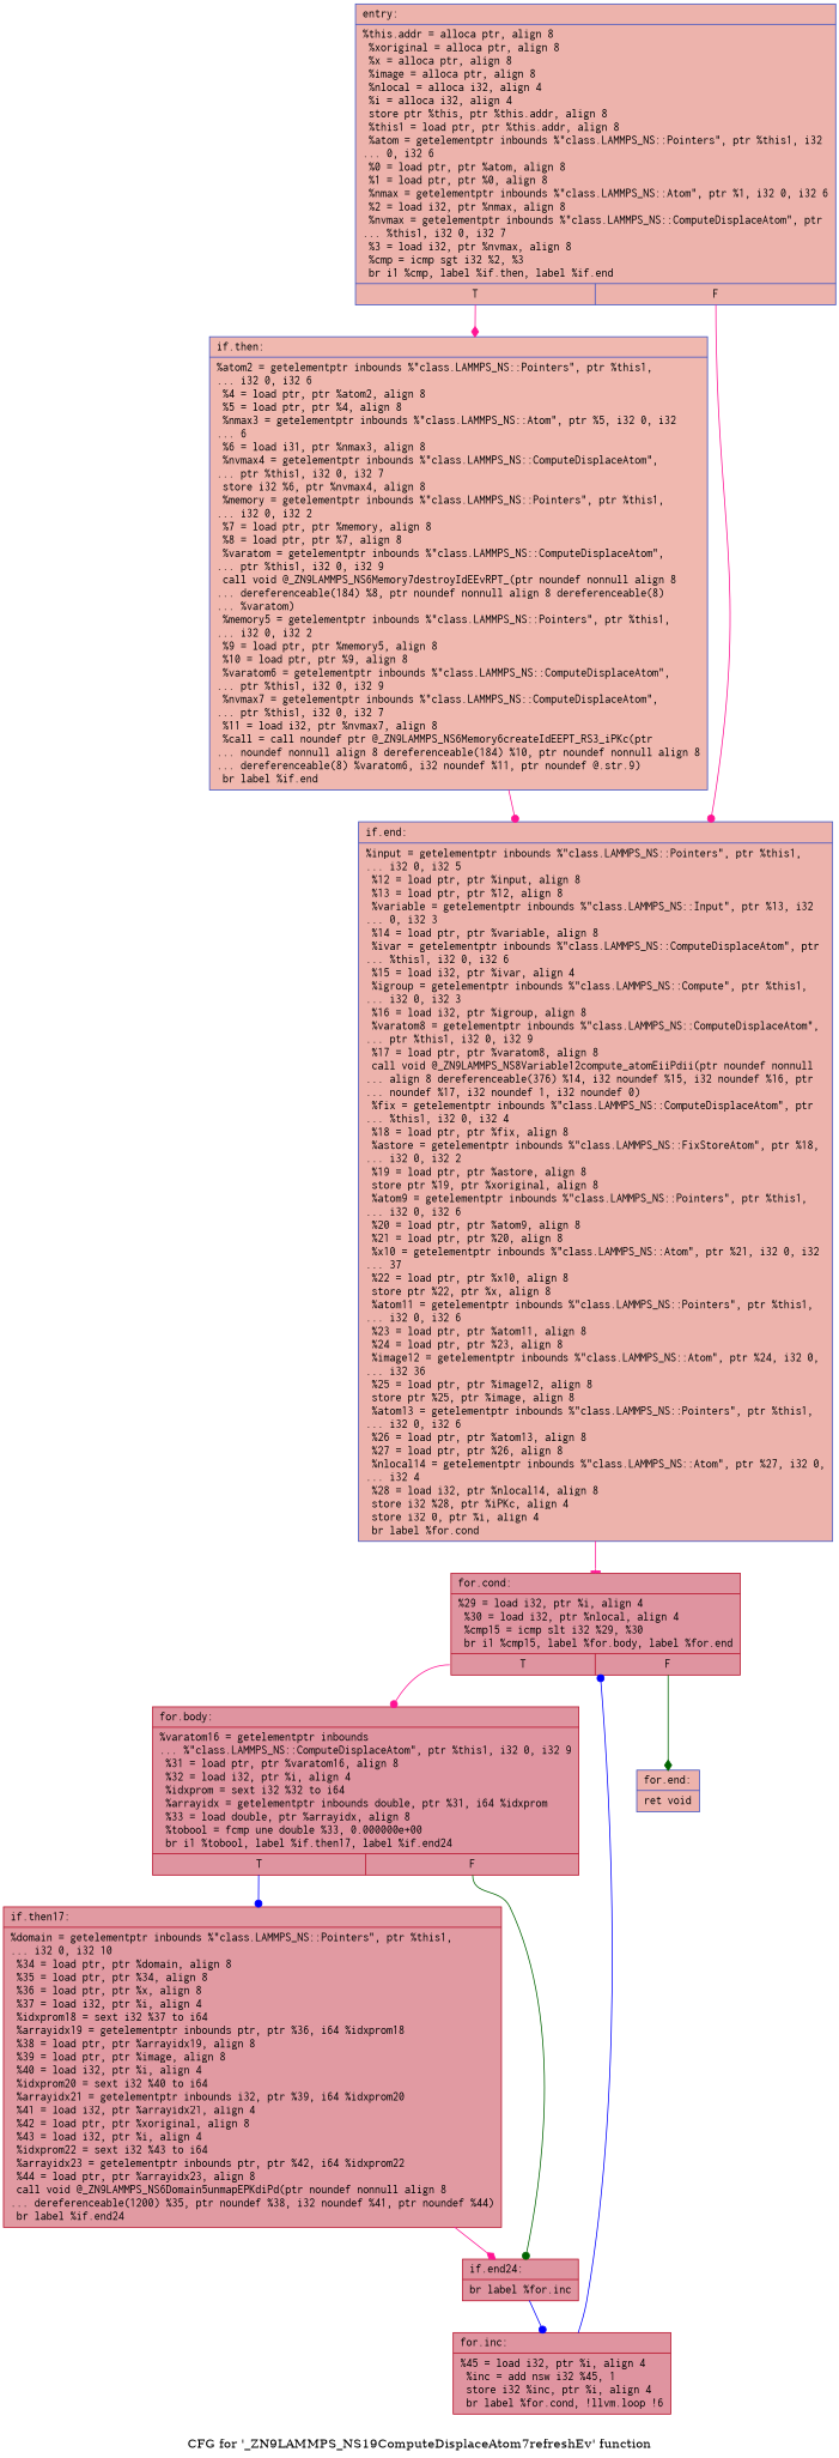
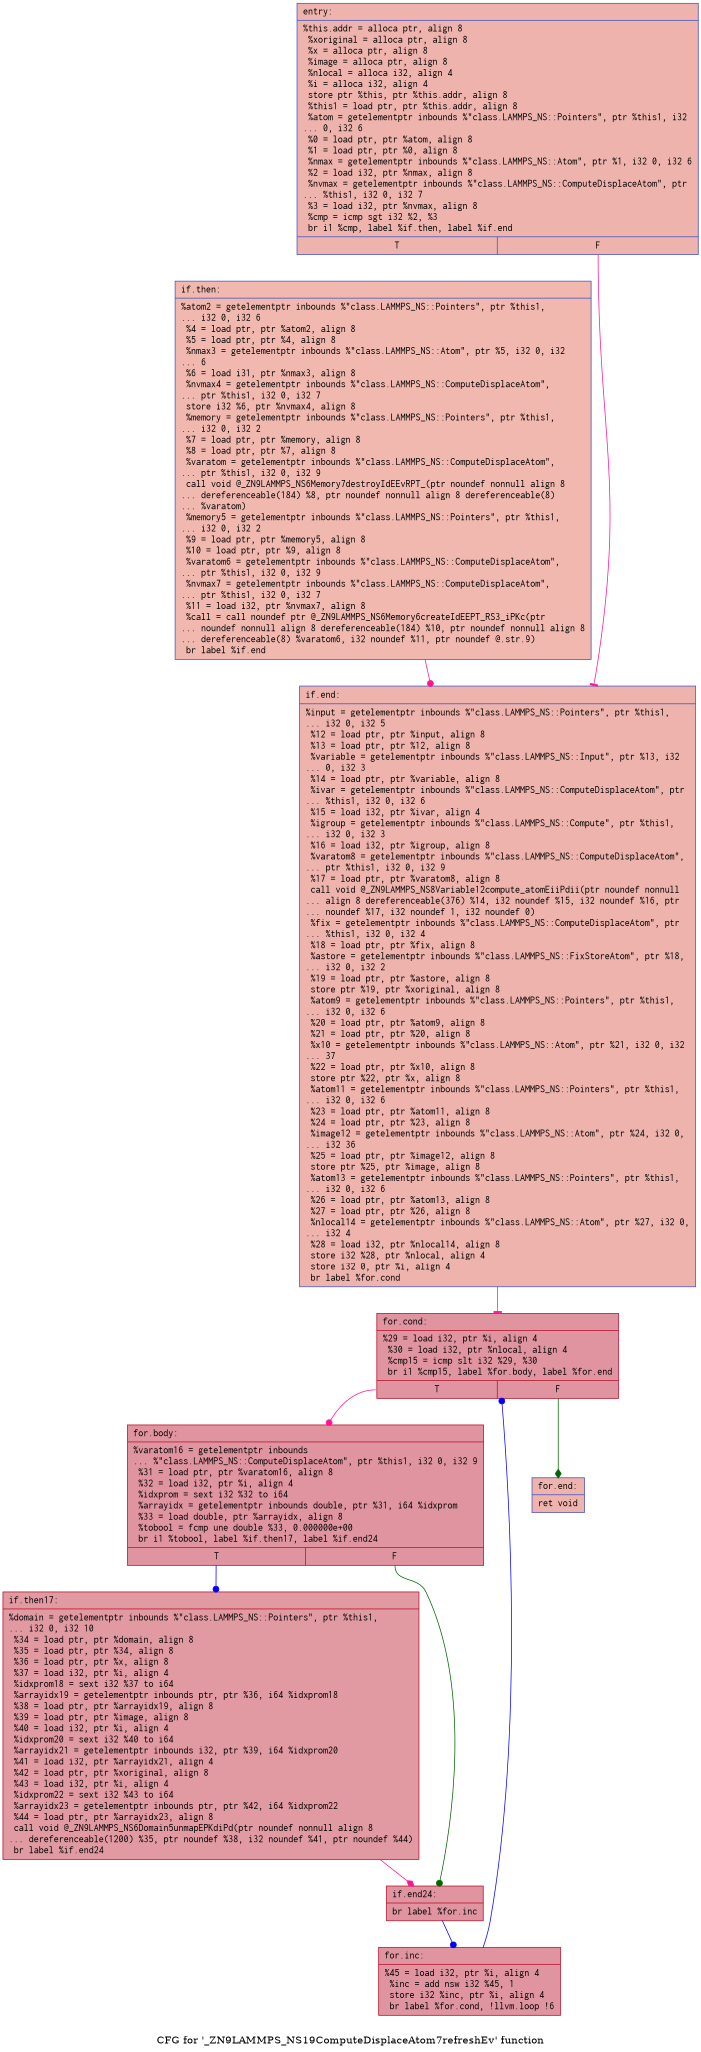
  digraph {
    label="CFG for '_ZN9LAMMPS_NS19ComputeDisplaceAtom7refreshEv' function"
    node [color="#b70d28ff" fillcolor="#b70d2870" fontname=Courier shape=record style=filled]
    edge [arrowhead=dot color=deeppink]
    n1 [color="#3d50c3ff" fillcolor="#d6524470" label="{entry:\l|  %this.addr = alloca ptr, align 8\l  %xoriginal = alloca ptr, align 8\l  %x = alloca ptr, align 8\l  %image = alloca ptr, align 8\l  %nlocal = alloca i32, align 4\l  %i = alloca i32, align 4\l  store ptr %this, ptr %this.addr, align 8\l  %this1 = load ptr, ptr %this.addr, align 8\l  %atom = getelementptr inbounds %\"class.LAMMPS_NS::Pointers\", ptr %this1, i32\l... 0, i32 6\l  %0 = load ptr, ptr %atom, align 8\l  %1 = load ptr, ptr %0, align 8\l  %nmax = getelementptr inbounds %\"class.LAMMPS_NS::Atom\", ptr %1, i32 0, i32 6\l  %2 = load i32, ptr %nmax, align 8\l  %nvmax = getelementptr inbounds %\"class.LAMMPS_NS::ComputeDisplaceAtom\", ptr\l... %this1, i32 0, i32 7\l  %3 = load i32, ptr %nvmax, align 8\l  %cmp = icmp sgt i32 %2, %3\l  br i1 %cmp, label %if.then, label %if.end\l|{<s0>T|<s1>F}}"]
    n2 [color="#3d50c3ff" fillcolor="#dc5d4a70" label="{if.then:\l|  %atom2 = getelementptr inbounds %\"class.LAMMPS_NS::Pointers\", ptr %this1,\l... i32 0, i32 6\l  %4 = load ptr, ptr %atom2, align 8\l  %5 = load ptr, ptr %4, align 8\l  %nmax3 = getelementptr inbounds %\"class.LAMMPS_NS::Atom\", ptr %5, i32 0, i32\l... 6\l  %6 = load i31, ptr %nmax3, align 8\l  %nvmax4 = getelementptr inbounds %\"class.LAMMPS_NS::ComputeDisplaceAtom\",\l... ptr %this1, i32 0, i32 7\l  store i32 %6, ptr %nvmax4, align 8\l  %memory = getelementptr inbounds %\"class.LAMMPS_NS::Pointers\", ptr %this1,\l... i32 0, i32 2\l  %7 = load ptr, ptr %memory, align 8\l  %8 = load ptr, ptr %7, align 8\l  %varatom = getelementptr inbounds %\"class.LAMMPS_NS::ComputeDisplaceAtom\",\l... ptr %this1, i32 0, i32 9\l  call void @_ZN9LAMMPS_NS6Memory7destroyIdEEvRPT_(ptr noundef nonnull align 8\l... dereferenceable(184) %8, ptr noundef nonnull align 8 dereferenceable(8)\l... %varatom)\l  %memory5 = getelementptr inbounds %\"class.LAMMPS_NS::Pointers\", ptr %this1,\l... i32 0, i32 2\l  %9 = load ptr, ptr %memory5, align 8\l  %10 = load ptr, ptr %9, align 8\l  %varatom6 = getelementptr inbounds %\"class.LAMMPS_NS::ComputeDisplaceAtom\",\l... ptr %this1, i32 0, i32 9\l  %nvmax7 = getelementptr inbounds %\"class.LAMMPS_NS::ComputeDisplaceAtom\",\l... ptr %this1, i32 0, i32 7\l  %11 = load i32, ptr %nvmax7, align 8\l  %call = call noundef ptr @_ZN9LAMMPS_NS6Memory6createIdEEPT_RS3_iPKc(ptr\l... noundef nonnull align 8 dereferenceable(184) %10, ptr noundef nonnull align 8\l... dereferenceable(8) %varatom6, i32 noundef %11, ptr noundef @.str.9)\l  br label %if.end\l}"]
-   n3 [color="#3d50c3ff" fillcolor="#d6524470" label="{if.end:\l|  %input = getelementptr inbounds %\"class.LAMMPS_NS::Pointers\", ptr %this1,\l... i32 0, i32 5\l  %12 = load ptr, ptr %input, align 8\l  %13 = load ptr, ptr %12, align 8\l  %variable = getelementptr inbounds %\"class.LAMMPS_NS::Input\", ptr %13, i32\l... 0, i32 3\l  %14 = load ptr, ptr %variable, align 8\l  %ivar = getelementptr inbounds %\"class.LAMMPS_NS::ComputeDisplaceAtom\", ptr\l... %this1, i32 0, i32 6\l  %15 = load i32, ptr %ivar, align 4\l  %igroup = getelementptr inbounds %\"class.LAMMPS_NS::Compute\", ptr %this1,\l... i32 0, i32 3\l  %16 = load i32, ptr %igroup, align 8\l  %varatom8 = getelementptr inbounds %\"class.LAMMPS_NS::ComputeDisplaceAtom\",\l... ptr %this1, i32 0, i32 9\l  %17 = load ptr, ptr %varatom8, align 8\l  call void @_ZN9LAMMPS_NS8Variable12compute_atomEiiPdii(ptr noundef nonnull\l... align 8 dereferenceable(376) %14, i32 noundef %15, i32 noundef %16, ptr\l... noundef %17, i32 noundef 1, i32 noundef 0)\l  %fix = getelementptr inbounds %\"class.LAMMPS_NS::ComputeDisplaceAtom\", ptr\l... %this1, i32 0, i32 4\l  %18 = load ptr, ptr %fix, align 8\l  %astore = getelementptr inbounds %\"class.LAMMPS_NS::FixStoreAtom\", ptr %18,\l... i32 0, i32 2\l  %19 = load ptr, ptr %astore, align 8\l  store ptr %19, ptr %xoriginal, align 8\l  %atom9 = getelementptr inbounds %\"class.LAMMPS_NS::Pointers\", ptr %this1,\l... i32 0, i32 6\l  %20 = load ptr, ptr %atom9, align 8\l  %21 = load ptr, ptr %20, align 8\l  %x10 = getelementptr inbounds %\"class.LAMMPS_NS::Atom\", ptr %21, i32 0, i32\l... 37\l  %22 = load ptr, ptr %x10, align 8\l  store ptr %22, ptr %x, align 8\l  %atom11 = getelementptr inbounds %\"class.LAMMPS_NS::Pointers\", ptr %this1,\l... i32 0, i32 6\l  %23 = load ptr, ptr %atom11, align 8\l  %24 = load ptr, ptr %23, align 8\l  %image12 = getelementptr inbounds %\"class.LAMMPS_NS::Atom\", ptr %24, i32 0,\l... i32 36\l  %25 = load ptr, ptr %image12, align 8\l  store ptr %25, ptr %image, align 8\l  %atom13 = getelementptr inbounds %\"class.LAMMPS_NS::Pointers\", ptr %this1,\l... i32 0, i32 6\l  %26 = load ptr, ptr %atom13, align 8\l  %27 = load ptr, ptr %26, align 8\l  %nlocal14 = getelementptr inbounds %\"class.LAMMPS_NS::Atom\", ptr %27, i32 0,\l... i32 4\l  %28 = load i32, ptr %nlocal14, align 8\l  store i32 %28, ptr %iPKc, align 4\l  store i32 0, ptr %i, align 4\l  br label %for.cond\l}"]
+   n3 [color="#3d50c3ff" fillcolor="#d6524470" label="{if.end:\l|  %input = getelementptr inbounds %\"class.LAMMPS_NS::Pointers\", ptr %this1,\l... i32 0, i32 5\l  %12 = load ptr, ptr %input, align 8\l  %13 = load ptr, ptr %12, align 8\l  %variable = getelementptr inbounds %\"class.LAMMPS_NS::Input\", ptr %13, i32\l... 0, i32 3\l  %14 = load ptr, ptr %variable, align 8\l  %ivar = getelementptr inbounds %\"class.LAMMPS_NS::ComputeDisplaceAtom\", ptr\l... %this1, i32 0, i32 6\l  %15 = load i32, ptr %ivar, align 4\l  %igroup = getelementptr inbounds %\"class.LAMMPS_NS::Compute\", ptr %this1,\l... i32 0, i32 3\l  %16 = load i32, ptr %igroup, align 8\l  %varatom8 = getelementptr inbounds %\"class.LAMMPS_NS::ComputeDisplaceAtom\",\l... ptr %this1, i32 0, i32 9\l  %17 = load ptr, ptr %varatom8, align 8\l  call void @_ZN9LAMMPS_NS8Variable12compute_atomEiiPdii(ptr noundef nonnull\l... align 8 dereferenceable(376) %14, i32 noundef %15, i32 noundef %16, ptr\l... noundef %17, i32 noundef 1, i32 noundef 0)\l  %fix = getelementptr inbounds %\"class.LAMMPS_NS::ComputeDisplaceAtom\", ptr\l... %this1, i32 0, i32 4\l  %18 = load ptr, ptr %fix, align 8\l  %astore = getelementptr inbounds %\"class.LAMMPS_NS::FixStoreAtom\", ptr %18,\l... i32 0, i32 2\l  %19 = load ptr, ptr %astore, align 8\l  store ptr %19, ptr %xoriginal, align 8\l  %atom9 = getelementptr inbounds %\"class.LAMMPS_NS::Pointers\", ptr %this1,\l... i32 0, i32 6\l  %20 = load ptr, ptr %atom9, align 8\l  %21 = load ptr, ptr %20, align 8\l  %x10 = getelementptr inbounds %\"class.LAMMPS_NS::Atom\", ptr %21, i32 0, i32\l... 37\l  %22 = load ptr, ptr %x10, align 8\l  store ptr %22, ptr %x, align 8\l  %atom11 = getelementptr inbounds %\"class.LAMMPS_NS::Pointers\", ptr %this1,\l... i32 0, i32 6\l  %23 = load ptr, ptr %atom11, align 8\l  %24 = load ptr, ptr %23, align 8\l  %image12 = getelementptr inbounds %\"class.LAMMPS_NS::Atom\", ptr %24, i32 0,\l... i32 36\l  %25 = load ptr, ptr %image12, align 8\l  store ptr %25, ptr %image, align 8\l  %atom13 = getelementptr inbounds %\"class.LAMMPS_NS::Pointers\", ptr %this1,\l... i32 0, i32 6\l  %26 = load ptr, ptr %atom13, align 8\l  %27 = load ptr, ptr %26, align 8\l  %nlocal14 = getelementptr inbounds %\"class.LAMMPS_NS::Atom\", ptr %27, i32 0,\l... i32 4\l  %28 = load i32, ptr %nlocal14, align 8\l  store i32 %28, ptr %nlocal, align 4\l  store i32 0, ptr %i, align 4\l  br label %for.cond\l}"]
    n4 [label="{for.cond:\l|  %29 = load i32, ptr %i, align 4\l  %30 = load i32, ptr %nlocal, align 4\l  %cmp15 = icmp slt i32 %29, %30\l  br i1 %cmp15, label %for.body, label %for.end\l|{<s0>T|<s1>F}}"]
    n5 [label="{for.body:\l|  %varatom16 = getelementptr inbounds\l... %\"class.LAMMPS_NS::ComputeDisplaceAtom\", ptr %this1, i32 0, i32 9\l  %31 = load ptr, ptr %varatom16, align 8\l  %32 = load i32, ptr %i, align 4\l  %idxprom = sext i32 %32 to i64\l  %arrayidx = getelementptr inbounds double, ptr %31, i64 %idxprom\l  %33 = load double, ptr %arrayidx, align 8\l  %tobool = fcmp une double %33, 0.000000e+00\l  br i1 %tobool, label %if.then17, label %if.end24\l|{<s0>T|<s1>F}}"]
    n6 [color="#3d50c3ff" fillcolor="#d6524470" label="{for.end:\l|  ret void\l}"]
    n7 [fillcolor="#bb1b2c70" label="{if.then17:\l|  %domain = getelementptr inbounds %\"class.LAMMPS_NS::Pointers\", ptr %this1,\l... i32 0, i32 10\l  %34 = load ptr, ptr %domain, align 8\l  %35 = load ptr, ptr %34, align 8\l  %36 = load ptr, ptr %x, align 8\l  %37 = load i32, ptr %i, align 4\l  %idxprom18 = sext i32 %37 to i64\l  %arrayidx19 = getelementptr inbounds ptr, ptr %36, i64 %idxprom18\l  %38 = load ptr, ptr %arrayidx19, align 8\l  %39 = load ptr, ptr %image, align 8\l  %40 = load i32, ptr %i, align 4\l  %idxprom20 = sext i32 %40 to i64\l  %arrayidx21 = getelementptr inbounds i32, ptr %39, i64 %idxprom20\l  %41 = load i32, ptr %arrayidx21, align 4\l  %42 = load ptr, ptr %xoriginal, align 8\l  %43 = load i32, ptr %i, align 4\l  %idxprom22 = sext i32 %43 to i64\l  %arrayidx23 = getelementptr inbounds ptr, ptr %42, i64 %idxprom22\l  %44 = load ptr, ptr %arrayidx23, align 8\l  call void @_ZN9LAMMPS_NS6Domain5unmapEPKdiPd(ptr noundef nonnull align 8\l... dereferenceable(1200) %35, ptr noundef %38, i32 noundef %41, ptr noundef %44)\l  br label %if.end24\l}"]
    n8 [label="{if.end24:\l|  br label %for.inc\l}"]
    n9 [label="{for.inc:\l|  %45 = load i32, ptr %i, align 4\l  %inc = add nsw i32 %45, 1\l  store i32 %inc, ptr %i, align 4\l  br label %for.cond, !llvm.loop !6\l}"]
-   n1 -> n2 [arrowhead=diamond tailport=s0]
-   n1 -> n3 [tailport=s1]
+   n1 -> n3 [arrowhead=tee tailport=s1]
    n2 -> n3
    n3 -> n4 [arrowhead=tee]
    n4 -> n5 [tailport=s0]
    n4 -> n6 [arrowhead=diamond color=darkgreen tailport=s1]
    n5 -> n7 [color=blue tailport=s0]
    n5 -> n8 [color=darkgreen tailport=s1]
    n7 -> n8 [arrowhead=diamond]
    n8 -> n9 [color=blue]
    n9 -> n4 [color=blue]
  }
